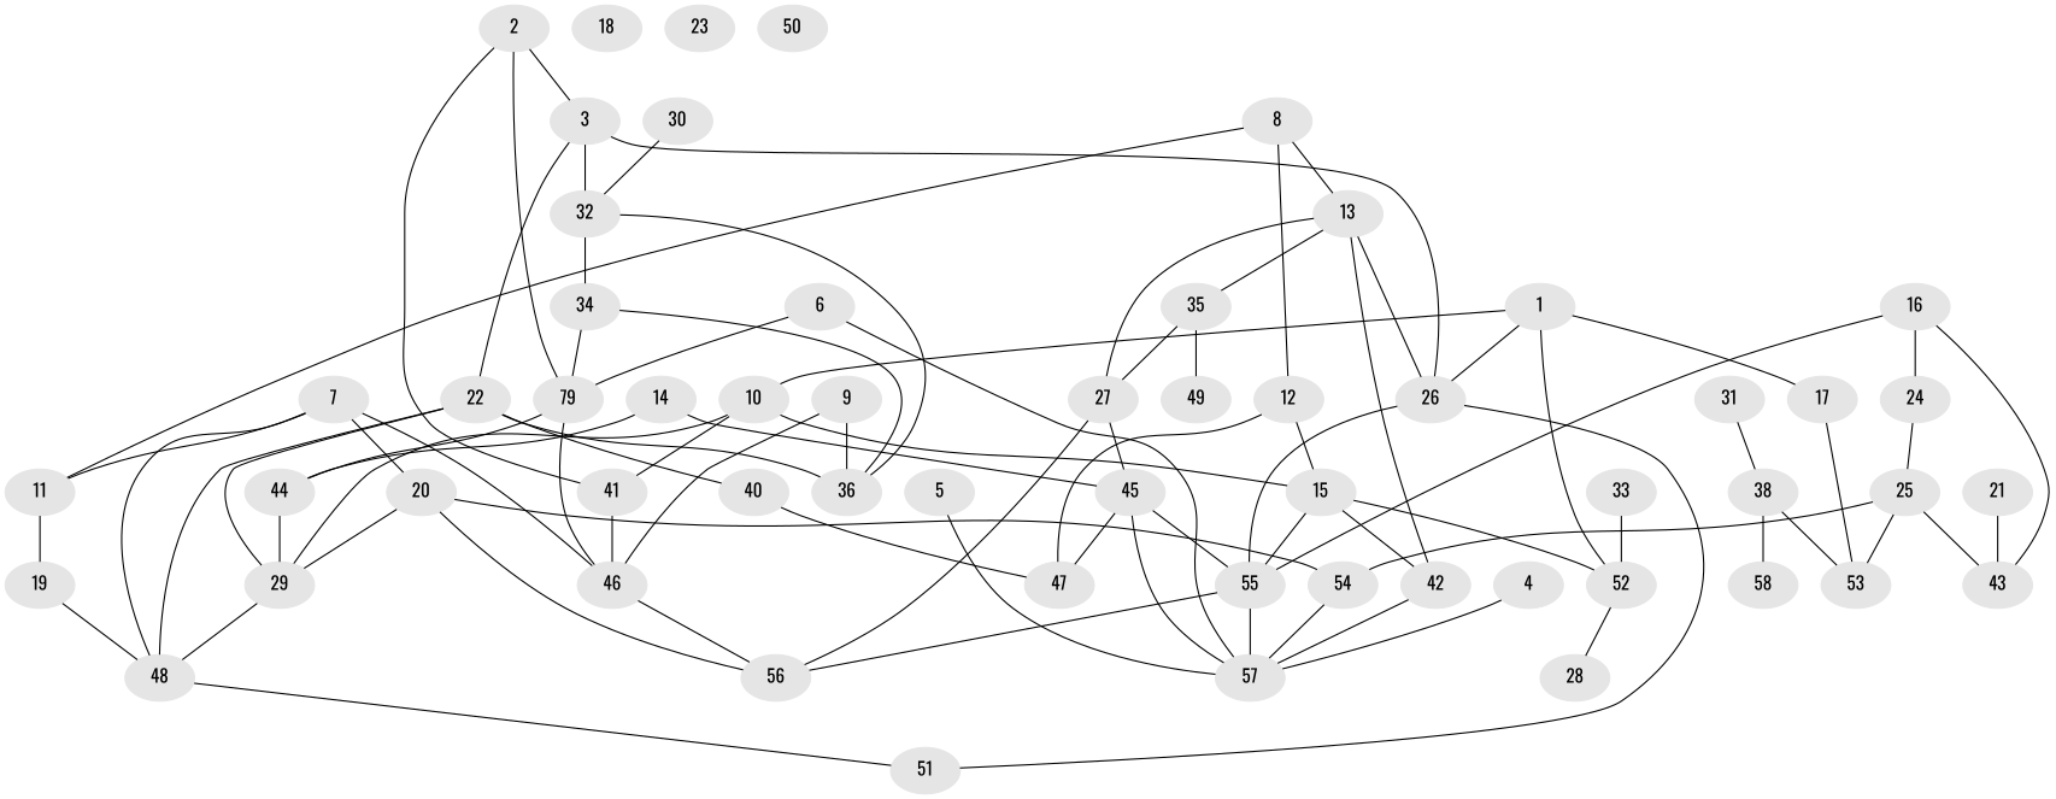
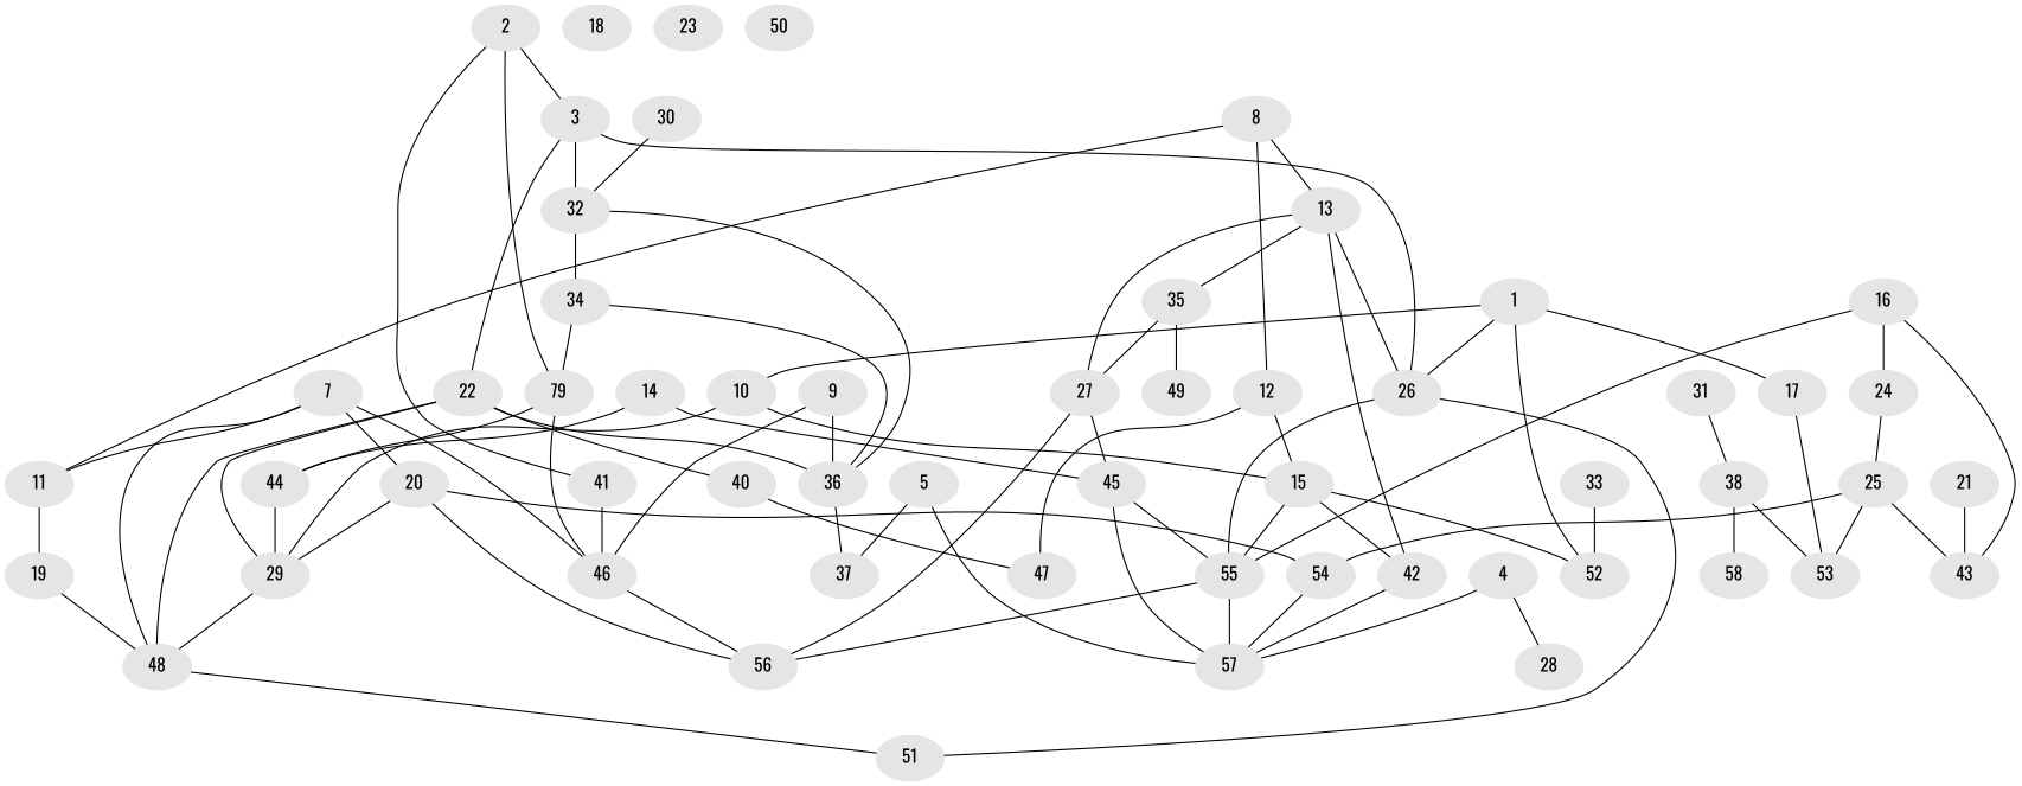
  graph {
    fontname=Oswald
    node [color=gray90 fontname=Oswald style=filled]
    edge [fontname=Oswald]
    1
    10
    17
    26
    52
    41
    15
    29
    53
    55
    51
    2
    3
    n14 [label=79]
    22
    32
    5
    57
+   37
    46
    44
    48
    36
    40
    34
    4
    28
    27
    45
    56
-   6
    7
    11
    20
    19
    54
    8
    12
    13
    47
    35
    42
    9
    49
    14
    16
    24
    43
    25
    18
    21
    23
    30
    31
    38
    58
    33
    50
    1 -- 10
    1 -- 17
    1 -- 26
    1 -- 52
-   10 -- 41
    10 -- 15
    10 -- 29
    17 -- 53
    26 -- 55
    26 -- 51
    41 -- 46
    15 -- 52
    15 -- 55
    15 -- 42
    29 -- 48
    55 -- 57
    55 -- 56
    2 -- 41
    2 -- 3
    2 -- n14
    3 -- 26
    3 -- 22
    3 -- 32
    n14 -- 46
    n14 -- 44
    22 -- 29
    22 -- 48
    22 -- 36
    22 -- 40
    32 -- 36
    32 -- 34
    5 -- 57
+   5 -- 37
    46 -- 56
    44 -- 29
    48 -- 51
+   36 -- 37
    40 -- 47
    34 -- n14
    34 -- 36
    4 -- 57
-   52 -- 28
+   4 -- 28
    27 -- 45
    27 -- 56
    45 -- 55
    45 -- 57
-   45 -- 47
-   6 -- n14
-   6 -- 57
    7 -- 46
    7 -- 48
    7 -- 11
    7 -- 20
    11 -- 19
    20 -- 29
    20 -- 56
    20 -- 54
    19 -- 48
    54 -- 57
    8 -- 11
    8 -- 12
    8 -- 13
    12 -- 15
    12 -- 47
    13 -- 26
    13 -- 27
    13 -- 35
    13 -- 42
    35 -- 27
    35 -- 49
    42 -- 57
    9 -- 46
    9 -- 36
    14 -- 44
    14 -- 45
    16 -- 55
    16 -- 24
    16 -- 43
    24 -- 25
    25 -- 53
    25 -- 54
    25 -- 43
    21 -- 43
    30 -- 32
    31 -- 38
    38 -- 53
    38 -- 58
    33 -- 52
  }
